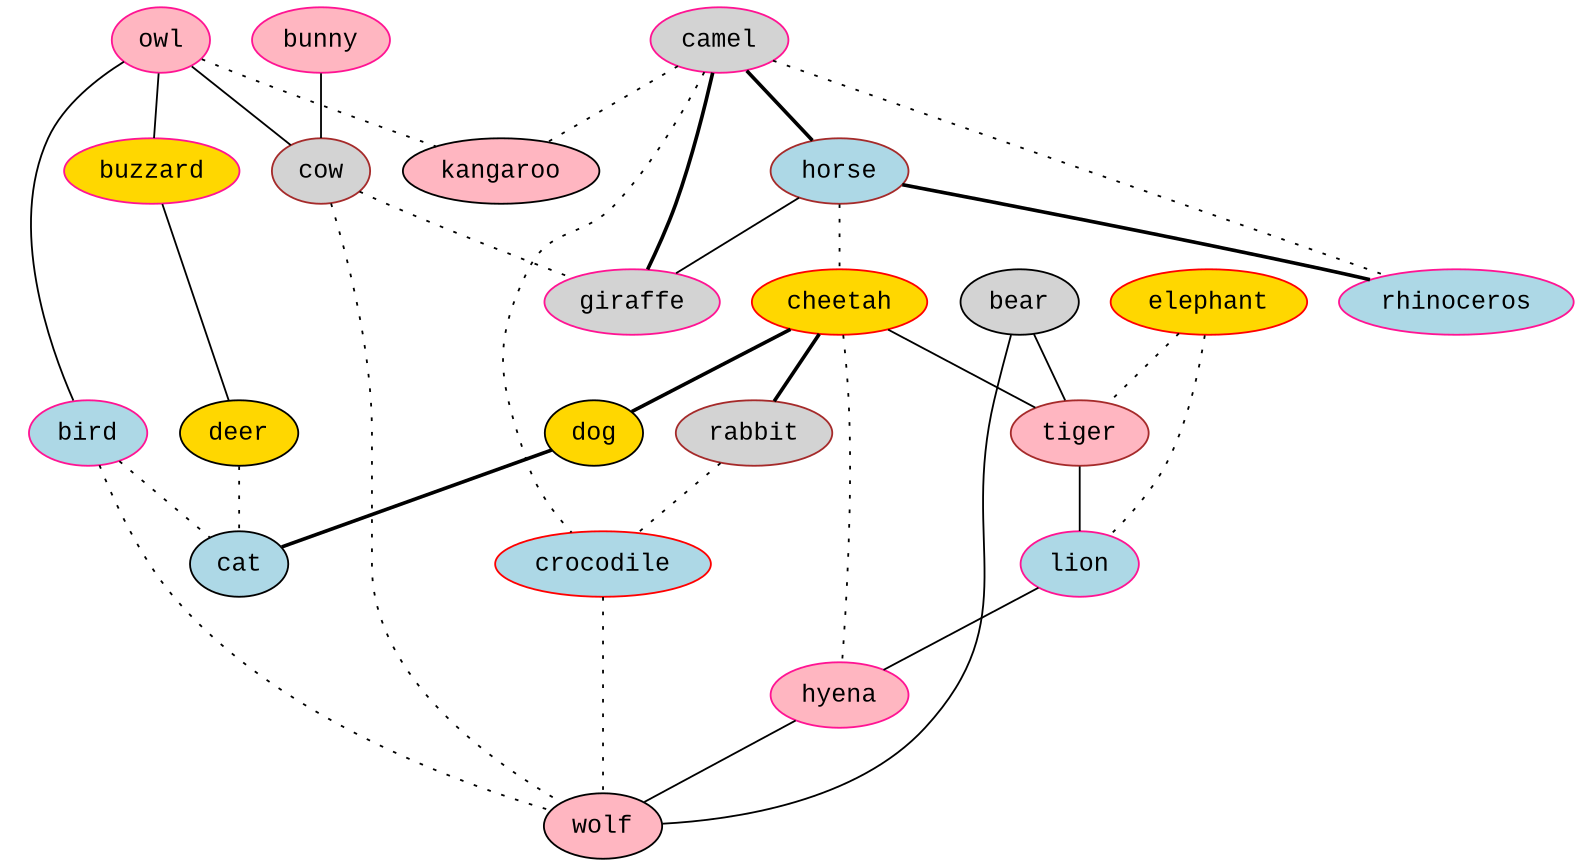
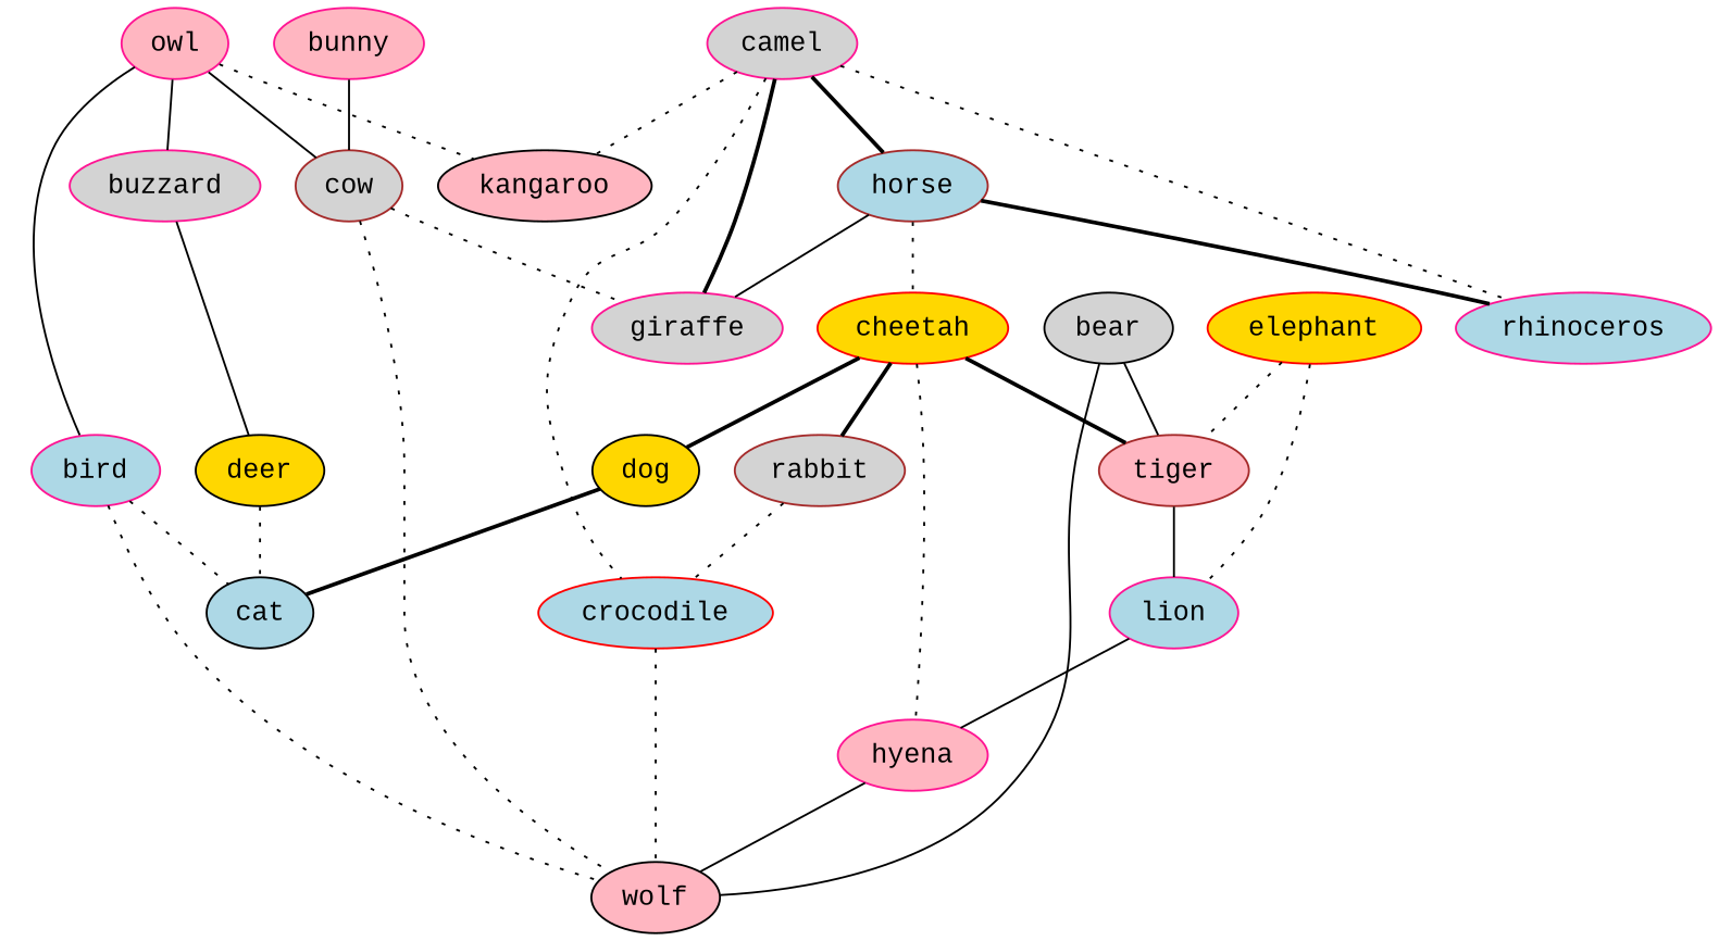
  strict graph {
    fontname="Liberation Mono"
    node [color=deeppink fillcolor=lightgrey fontname="Liberation Mono" style=filled]
    edge [fontname="Liberation Mono" style=dotted weight=1]
-   buzzard [fillcolor=gold]
+   buzzard
    owl [fillcolor=lightpink]
    bird [fillcolor=lightblue]
    kangaroo [color=black fillcolor=lightpink]
    cow [color=brown]
    deer [color=black fillcolor=gold]
    cat [color=black fillcolor=lightblue]
    wolf [color=black fillcolor=lightpink]
    giraffe
    camel
    horse [color=brown fillcolor=lightblue]
    rhinoceros [fillcolor=lightblue]
    crocodile [color=red fillcolor=lightblue]
    cheetah [color=red fillcolor=gold]
    tiger [color=brown fillcolor=lightpink]
    rabbit [color=brown]
    dog [color=black fillcolor=gold]
    hyena [fillcolor=lightpink]
    elephant [color=red fillcolor=gold]
    lion [fillcolor=lightblue]
    bear [color=black]
    bunny [fillcolor=lightpink]
    buzzard -- deer [style=solid]
    owl -- buzzard [style=solid]
    owl -- bird [style=solid]
    owl -- kangaroo
    owl -- cow [style=solid]
    bird -- cat
    bird -- wolf
    cow -- wolf
    cow -- giraffe
    deer -- cat
    camel -- kangaroo
    camel -- giraffe [style=bold]
    camel -- horse [style=bold]
    camel -- rhinoceros
    camel -- crocodile
    horse -- giraffe [style=solid]
    horse -- rhinoceros [style=bold]
    horse -- cheetah
    crocodile -- wolf
-   cheetah -- tiger [style=solid]
+   cheetah -- tiger [style=bold]
    cheetah -- rabbit [style=bold]
    cheetah -- dog [style=bold]
    cheetah -- hyena
    tiger -- lion [style=solid]
    rabbit -- crocodile
    dog -- cat [style=bold]
    hyena -- wolf [style=solid]
    elephant -- tiger
    elephant -- lion
    lion -- hyena [style=solid]
    bear -- wolf [style=solid]
    bear -- tiger [style=solid]
    bunny -- cow [style=solid]
  }
